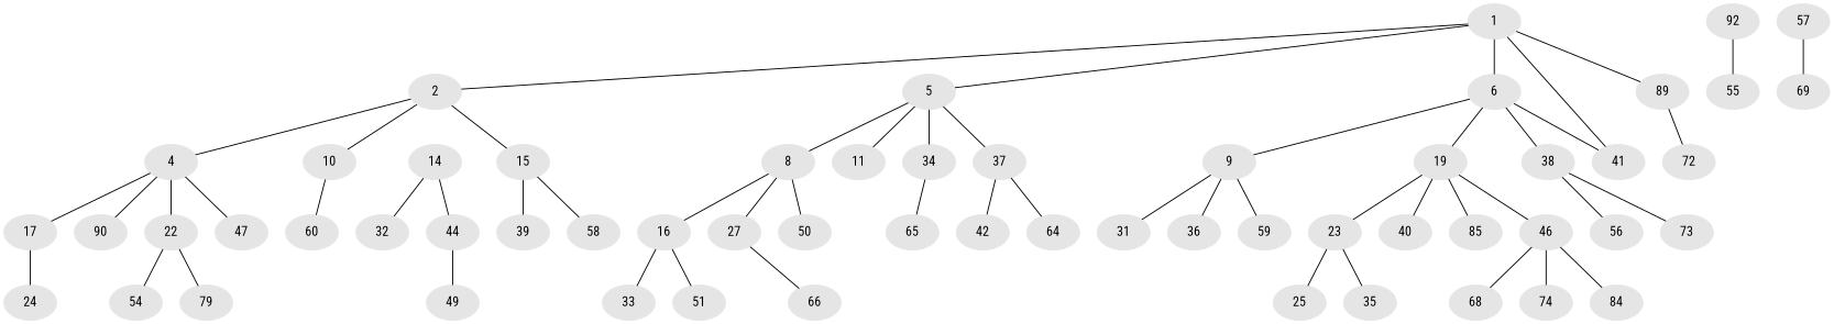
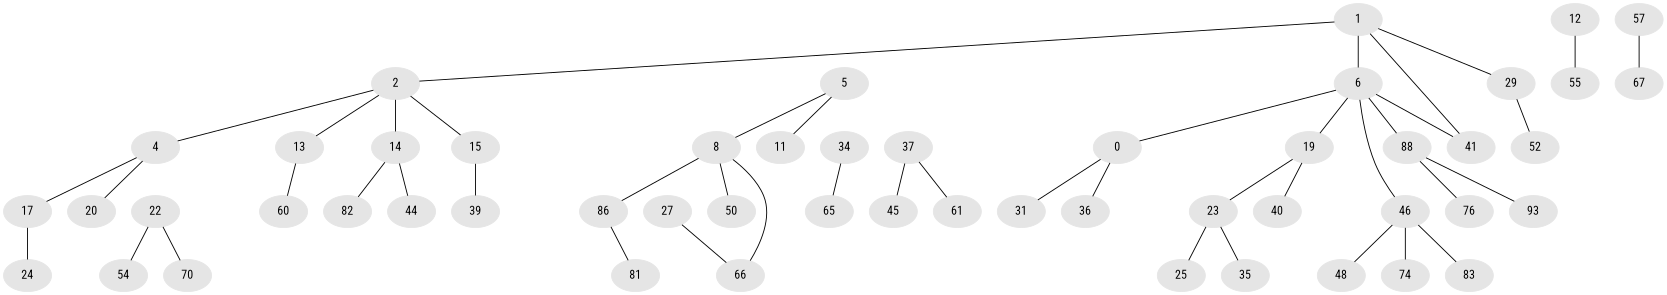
  graph {
    fontname="Roboto Condensed"
    node [color=gray90 fontname="Roboto Condensed" style=filled]
    edge [fontname="Roboto Condensed"]
    1 [super="+3"]
    2
    5 [super="+7"]
    6 [super="+30"]
-   29 [label=89]
+   29
    41
    4 [super="+10"]
-   13 [super="+76" label=10]
+   13 [super="+76"]
    14 [super="+18"]
    15 [super="+26"]
    8 [super="+43"]
    11
    34 [super="+80"]
    37 [super="+48"]
-   9 [super="+21"]
+   9 [super="+21" label=0]
    19 [super="+28"]
-   38 [super="+69"]
-   12 [label=92]
+   38 [super="+69" label=88]
+   12
    55
-   72
+   72 [label=52]
    17 [super="+53"]
-   20 [label=90]
+   20
    22 [super="+61"]
-   47
    60 [super="+75"]
-   32 [super="+78"]
+   32 [super="+78" label=82]
    44
    39
-   58
    24
    54 [super="+81"]
-   79
-   16 [super="+42"]
+   79 [label=70]
+   16 [super="+42" label=86]
    27 [super="+52"]
    50
    65
-   45 [label=42]
-   64
+   45
+   64 [label=61]
    57 [super="+82"]
-   67 [label=69]
+   67
    31
    36
-   59
    23 [super="+62"]
    40 [super="+83"]
    46 [super="+63"]
-   85
-   56
-   73
-   33
-   51
+   56 [label=76]
+   73 [label=93]
+   51 [label=81]
    66 [super="+71"]
-   49
    25
    35 [super="+70"]
-   68
+   68 [label=48]
    74
-   84
+   84 [label=83]
    1 -- 2
-   1 -- 5
    1 -- 6
    1 -- 29
    1 -- 41
    2 -- 4
    2 -- 13
+   2 -- 14
    2 -- 15
    5 -- 8
    5 -- 11
-   5 -- 34
-   5 -- 37
    6 -- 41
    6 -- 9
    6 -- 19
    6 -- 38
    29 -- 72
    4 -- 17
    4 -- 20
-   4 -- 22
-   4 -- 47
    13 -- 60
    14 -- 32
    14 -- 44
    15 -- 39
-   15 -- 58
    8 -- 16
-   8 -- 27
+   8 -- 66
    8 -- 50
    34 -- 65
    37 -- 45
    37 -- 64
    9 -- 31
    9 -- 36
-   9 -- 59
    19 -- 23
    19 -- 40
-   19 -- 46
-   19 -- 85
+   6 -- 46
    38 -- 56
    38 -- 73
    12 -- 55
    17 -- 24
    22 -- 54
    22 -- 79
-   44 -- 49
-   16 -- 33
    16 -- 51
    27 -- 66
    57 -- 67
    23 -- 25
    23 -- 35
    46 -- 68
    46 -- 74
    46 -- 84
  }
